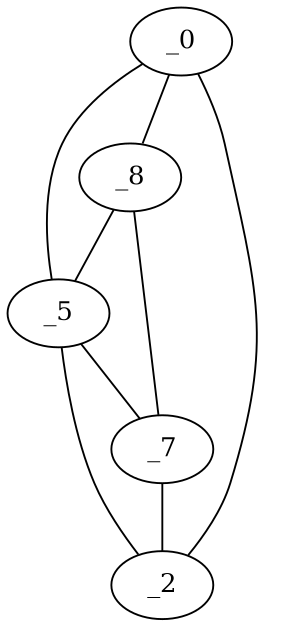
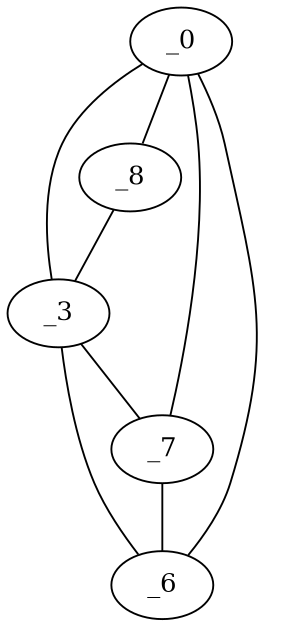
  graph {
    node [y=24]
    edge [valence=2]
    _0 [x=4]
    n2 [label=_8 x=14 y=32]
-   _3 [x=116 y=31 label=_5]
-   _6 [x=126 label=_2]
+   _3 [x=116 y=31]
+   _6 [x=126]
    n5 [label=_7 x=124 y=88]
    _0 -- n2
    _0 -- _3
    _0 -- _6 [valence=1]
    n2 -- _3
-   n2 -- n5
+   _0 -- n5
    _3 -- _6
    _3 -- n5 [valence=1]
    n5 -- _6 [valence=1]
  }
